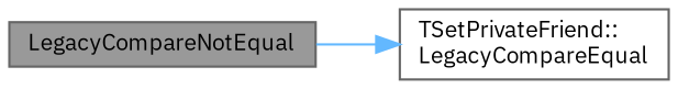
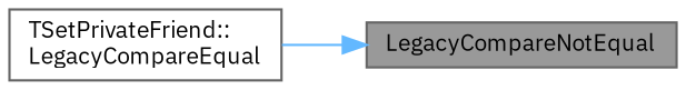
  digraph {
    rankdir=LR
    fontname="IBM Plex Sans"
    node [fontname="IBM Plex Sans" fontsize=10 shape=box style=filled]
    n1 [color=gray40 fillcolor=grey60 fontcolor=black height=0.2 label=LegacyCompareNotEqual width=0.4]
    n2 [color=grey40 fillcolor=white height=0.2 label="TSetPrivateFriend::\lLegacyCompareEqual" width=0.4]
-   n1 -> n2 [color=steelblue1 fontname="IBM Plex Sans" fontsize=10 labelfontname=Helvetica labelfontsize=10 style=solid]
+   n2 -> n1 [color=steelblue1 fontname="IBM Plex Sans" fontsize=10 labelfontname=Helvetica labelfontsize=10 style=solid]
  }
